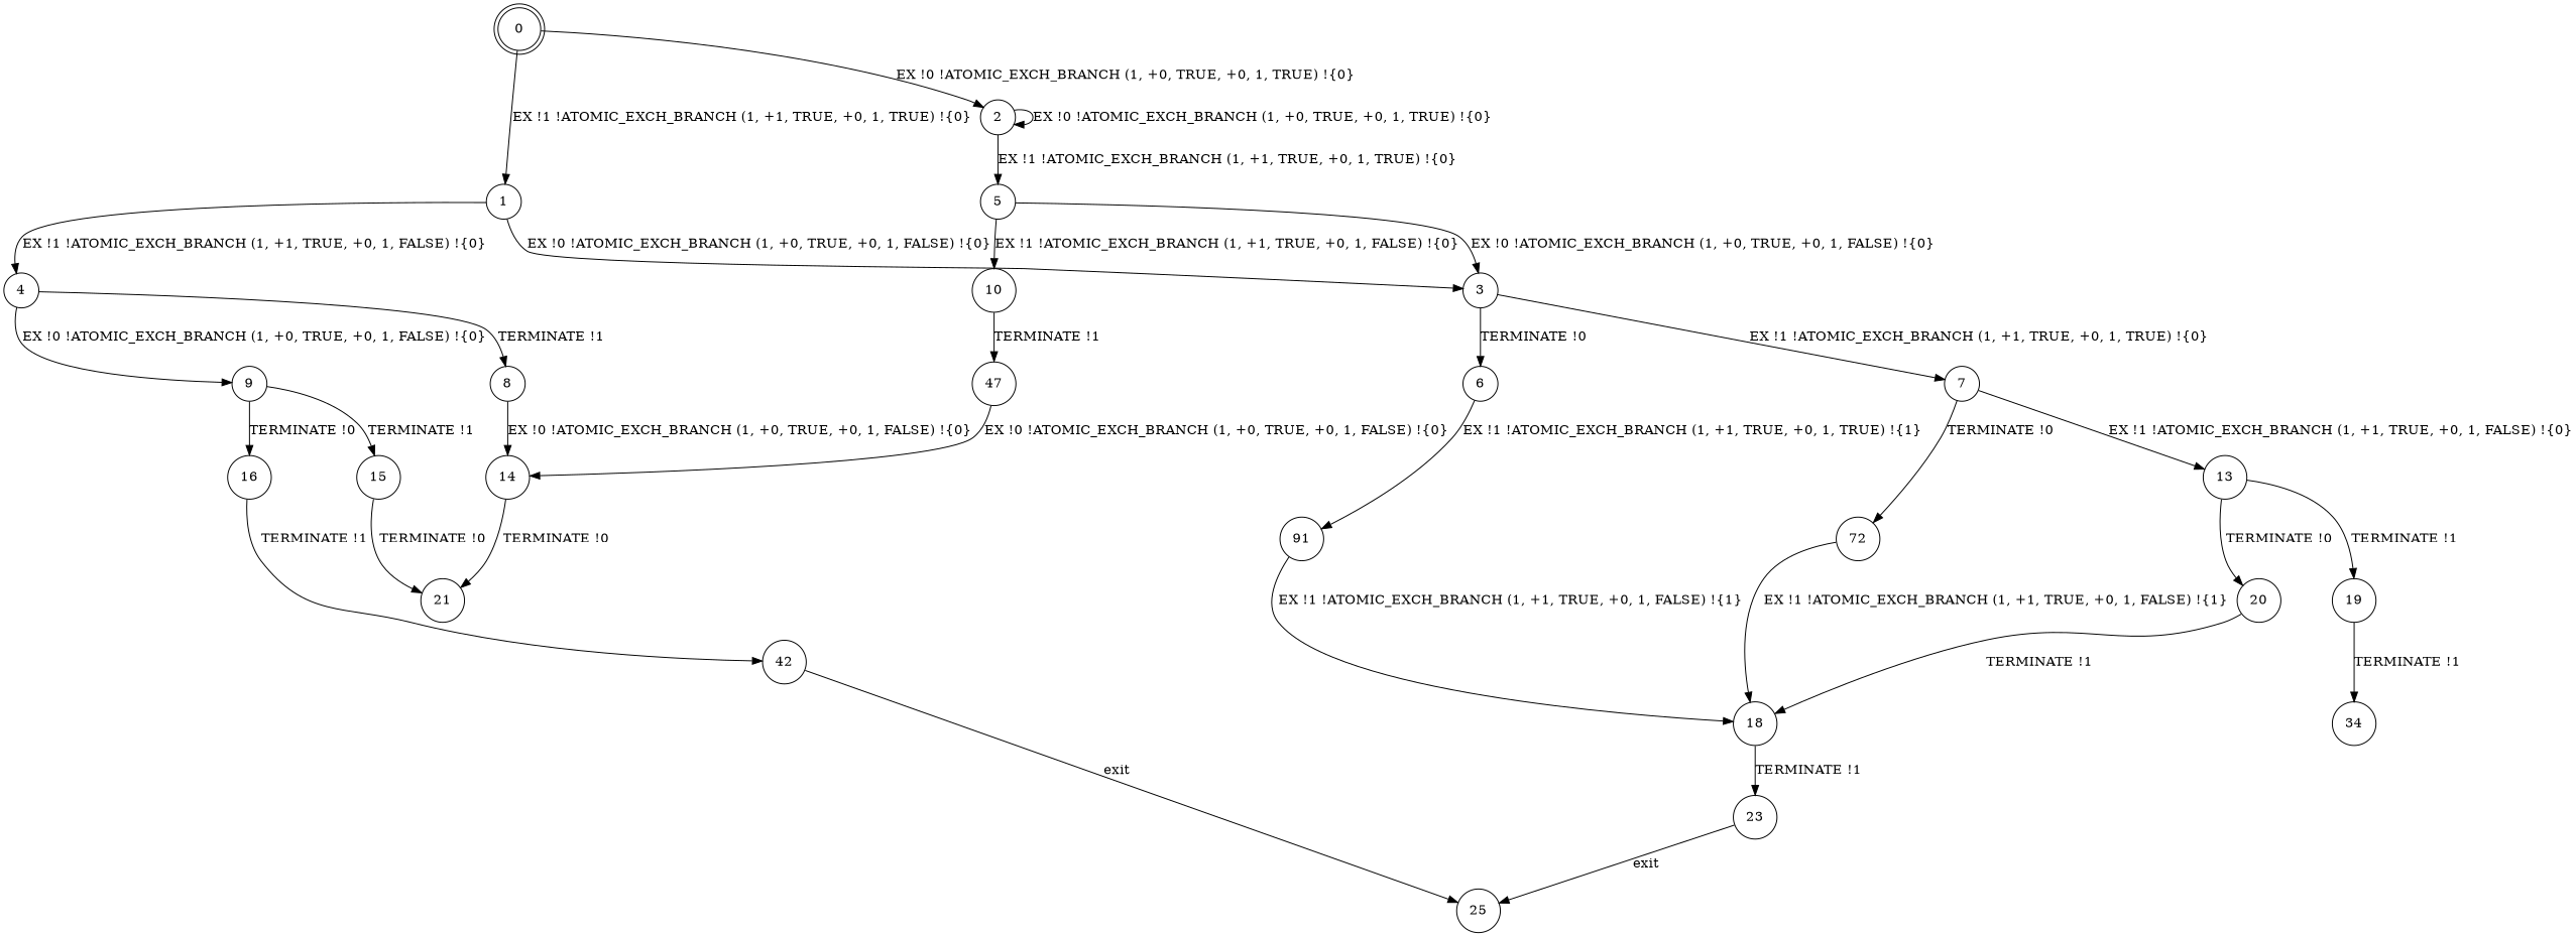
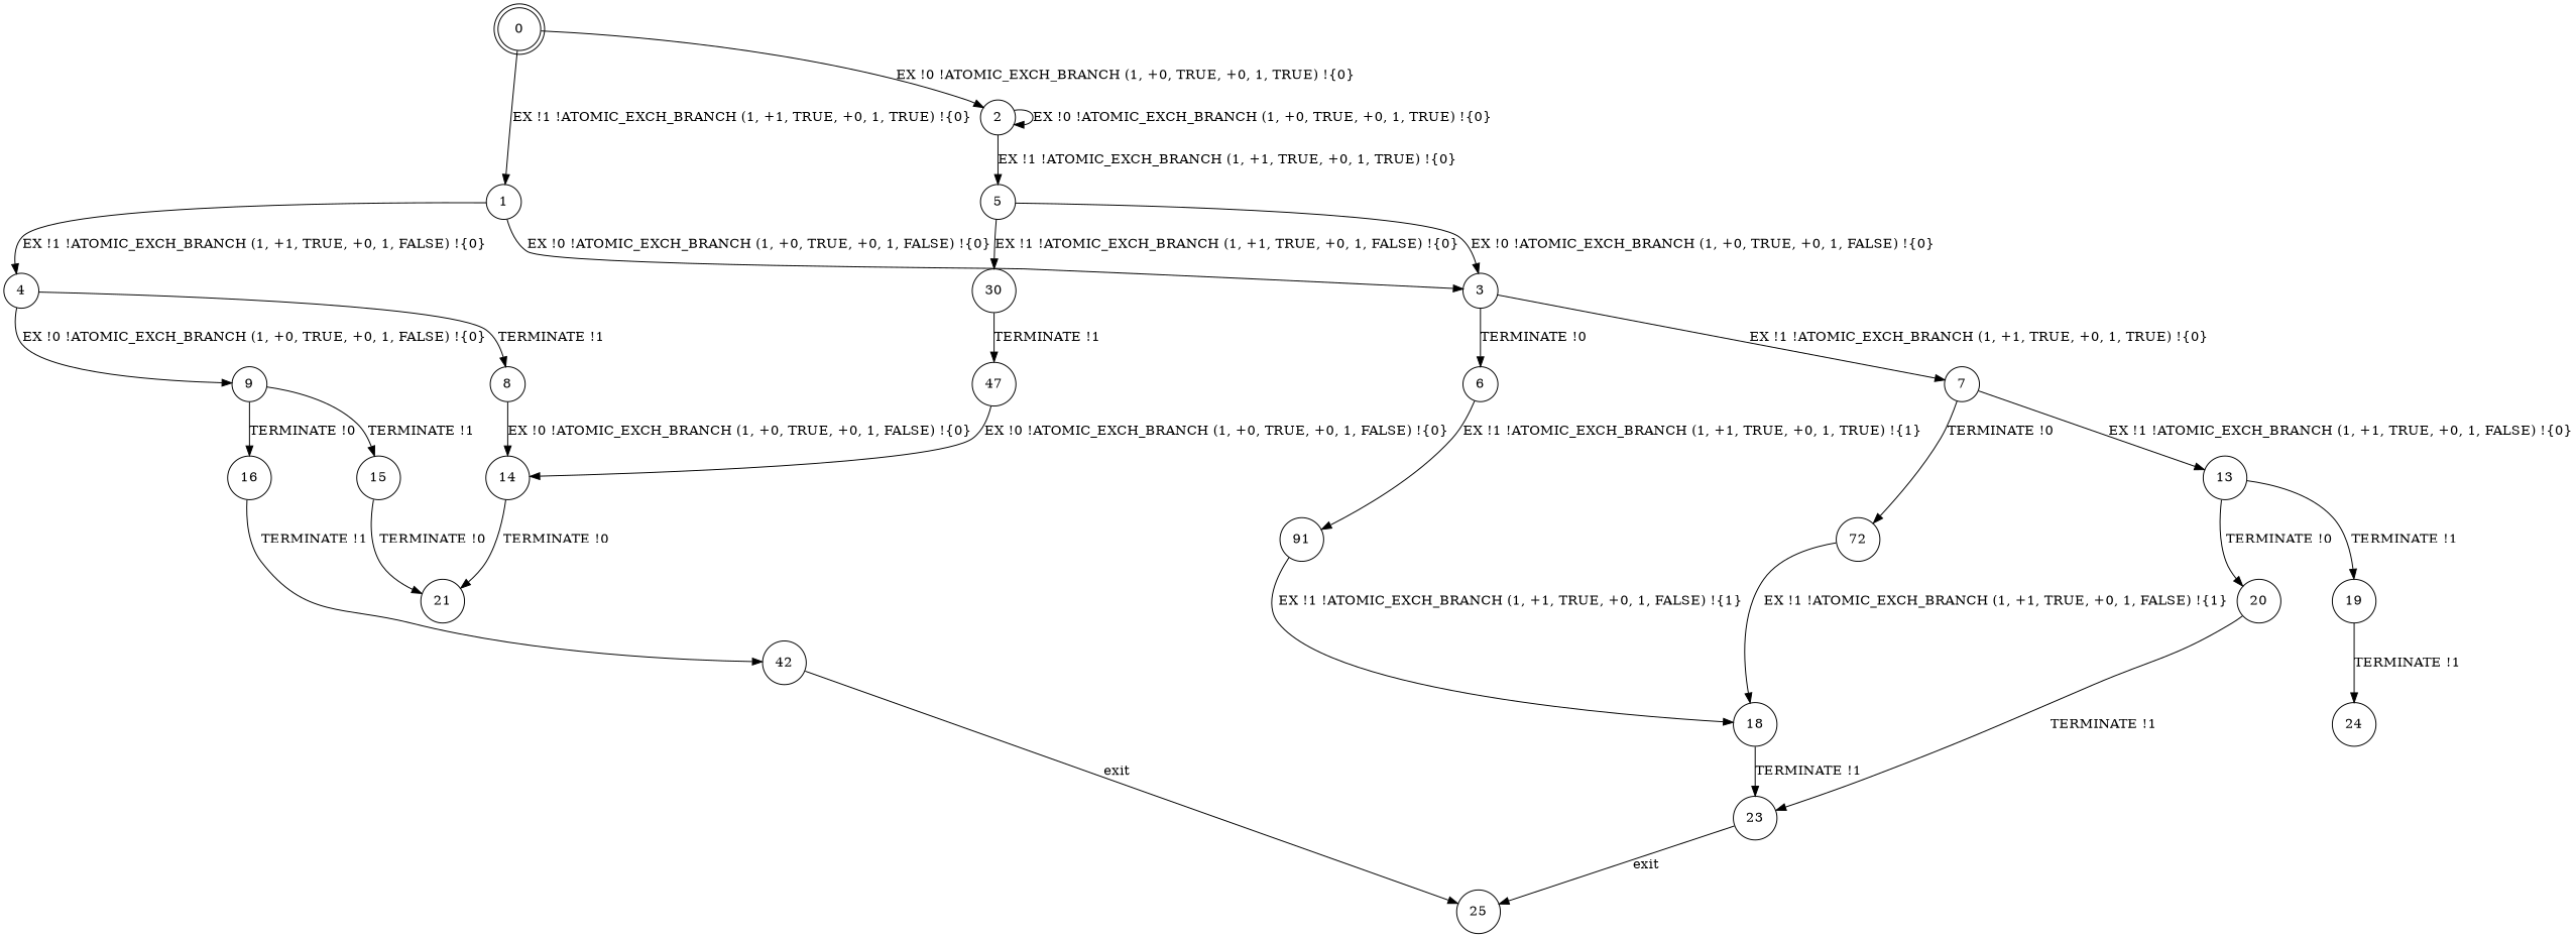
  digraph {
    node [shape=circle]
    0 [peripheries=2]
    1
    2
    3
    4
    5
    6
    7
    8
    9
-   10
+   10 [label=30]
    n12 [label=91]
    n13 [label=72]
    13
    14
    15
    16
    n18 [label=47]
    18
    19
    20
    21
    n23 [label=42]
    23
-   24 [label=34]
+   24
    25
    0 -> 1 [label="EX !1 !ATOMIC_EXCH_BRANCH (1, +1, TRUE, +0, 1, TRUE) !{0}"]
    0 -> 2 [label="EX !0 !ATOMIC_EXCH_BRANCH (1, +0, TRUE, +0, 1, TRUE) !{0}"]
    1 -> 3 [label="EX !0 !ATOMIC_EXCH_BRANCH (1, +0, TRUE, +0, 1, FALSE) !{0}"]
    1 -> 4 [label="EX !1 !ATOMIC_EXCH_BRANCH (1, +1, TRUE, +0, 1, FALSE) !{0}"]
    2 -> 2 [label="EX !0 !ATOMIC_EXCH_BRANCH (1, +0, TRUE, +0, 1, TRUE) !{0}"]
    2 -> 5 [label="EX !1 !ATOMIC_EXCH_BRANCH (1, +1, TRUE, +0, 1, TRUE) !{0}"]
    3 -> 6 [label="TERMINATE !0"]
    3 -> 7 [label="EX !1 !ATOMIC_EXCH_BRANCH (1, +1, TRUE, +0, 1, TRUE) !{0}"]
    4 -> 8 [label="TERMINATE !1"]
    4 -> 9 [label="EX !0 !ATOMIC_EXCH_BRANCH (1, +0, TRUE, +0, 1, FALSE) !{0}"]
    5 -> 3 [label="EX !0 !ATOMIC_EXCH_BRANCH (1, +0, TRUE, +0, 1, FALSE) !{0}"]
    5 -> 10 [label="EX !1 !ATOMIC_EXCH_BRANCH (1, +1, TRUE, +0, 1, FALSE) !{0}"]
    6 -> n12 [label="EX !1 !ATOMIC_EXCH_BRANCH (1, +1, TRUE, +0, 1, TRUE) !{1}"]
    7 -> n13 [label="TERMINATE !0"]
    7 -> 13 [label="EX !1 !ATOMIC_EXCH_BRANCH (1, +1, TRUE, +0, 1, FALSE) !{0}"]
    8 -> 14 [label="EX !0 !ATOMIC_EXCH_BRANCH (1, +0, TRUE, +0, 1, FALSE) !{0}"]
    9 -> 15 [label="TERMINATE !1"]
    9 -> 16 [label="TERMINATE !0"]
    10 -> n18 [label="TERMINATE !1"]
    n12 -> 18 [label="EX !1 !ATOMIC_EXCH_BRANCH (1, +1, TRUE, +0, 1, FALSE) !{1}"]
    n13 -> 18 [label="EX !1 !ATOMIC_EXCH_BRANCH (1, +1, TRUE, +0, 1, FALSE) !{1}"]
    13 -> 19 [label="TERMINATE !1"]
    13 -> 20 [label="TERMINATE !0"]
    14 -> 21 [label="TERMINATE !0"]
    15 -> 21 [label="TERMINATE !0"]
    16 -> n23 [label="TERMINATE !1"]
    n18 -> 14 [label="EX !0 !ATOMIC_EXCH_BRANCH (1, +0, TRUE, +0, 1, FALSE) !{0}"]
    18 -> 23 [label="TERMINATE !1"]
    19 -> 24 [label="TERMINATE !1"]
-   20 -> 18 [label="TERMINATE !1"]
+   20 -> 23 [label="TERMINATE !1"]
    n23 -> 25 [label=exit]
    23 -> 25 [label=exit]
  }
